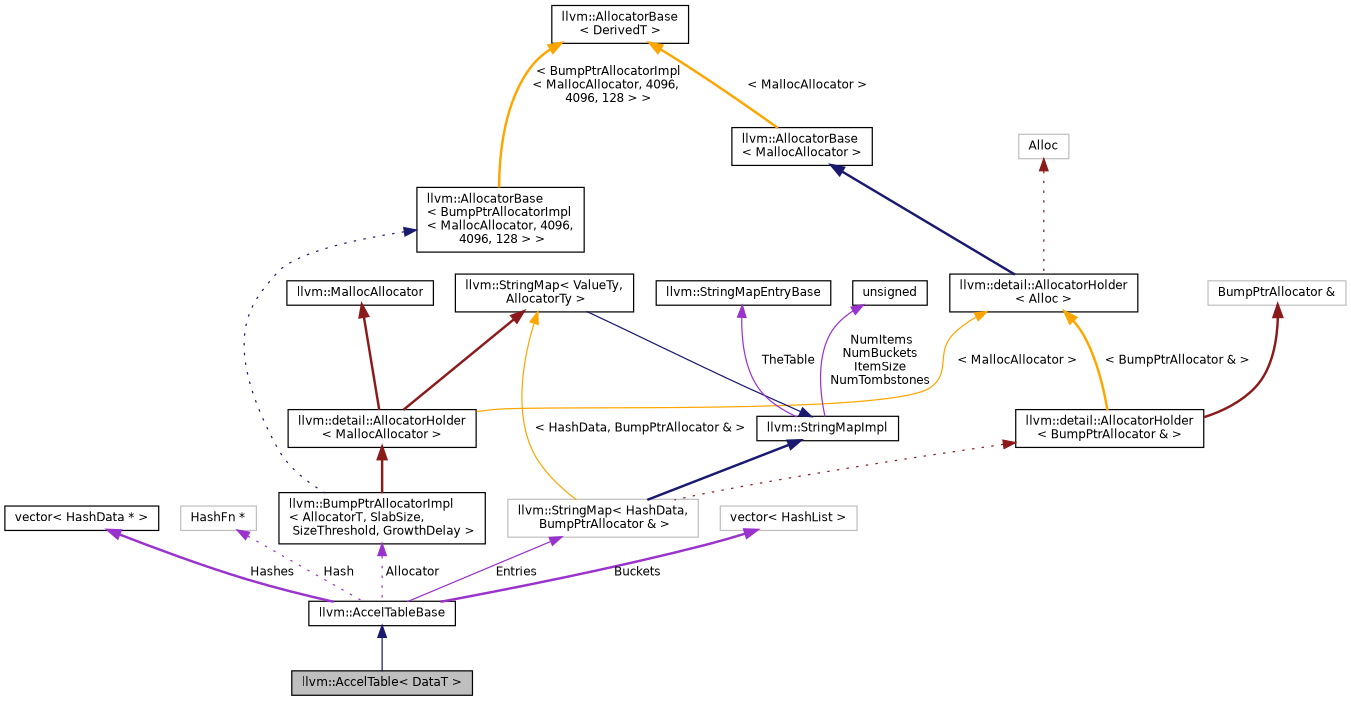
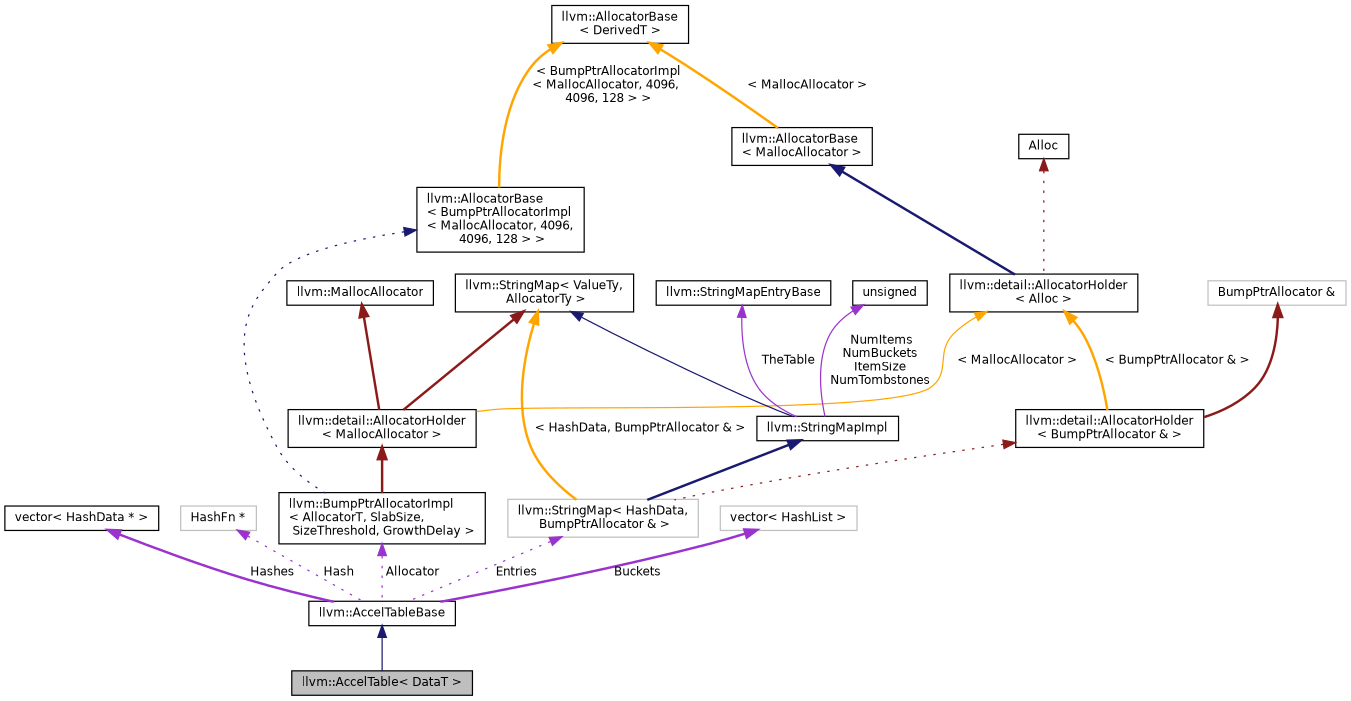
  digraph {
    rankdir=TB
    node [color=black fontname=Helvetica fontsize=10 shape=record]
    edge [color=darkorchid3 dir=back fontname=Helvetica fontsize=10 labelfontname=Helvetica labelfontsize=10 style=bold]
    n1 [fillcolor=grey75 fontcolor=black height=0.2 label="llvm::AccelTable\< DataT \>" style=filled width=0.4]
    n2 [height=0.2 label="llvm::AccelTableBase" width=0.4]
    n3 [height=0.2 label="vector\< HashData * \>" width=0.4]
    n4 [color=grey75 height=0.2 label="HashFn *" width=0.4]
    n5 [height=0.2 label="llvm::BumpPtrAllocatorImpl\l\< AllocatorT, SlabSize,\l SizeThreshold, GrowthDelay \>" width=0.4]
    n6 [height=0.2 label="llvm::AllocatorBase\l\< BumpPtrAllocatorImpl\l\< MallocAllocator, 4096,\l 4096, 128 \> \>" width=0.4]
    n7 [height=0.2 label="llvm::AllocatorBase\l\< DerivedT \>" width=0.4]
    n8 [height=0.2 label="llvm::AllocatorBase\l\< MallocAllocator \>" width=0.4]
    n9 [height=0.2 label="llvm::detail::AllocatorHolder\l\< Alloc \>" width=0.4]
    n10 [height=0.2 label="llvm::detail::AllocatorHolder\l\< MallocAllocator \>" width=0.4]
    n11 [height=0.2 label="llvm::StringMap\< ValueTy,\l AllocatorTy \>" width=0.4]
    n12 [color=grey75 height=0.2 label="llvm::StringMap\< HashData,\l BumpPtrAllocator & \>" width=0.4]
    n13 [height=0.2 label="llvm::MallocAllocator" width=0.4]
    n14 [height=0.2 label="llvm::detail::AllocatorHolder\l\< BumpPtrAllocator & \>" width=0.4]
-   n15 [color=grey75 height=0.2 label=Alloc width=0.4]
+   n15 [height=0.2 label=Alloc width=0.4]
    n16 [height=0.2 label="llvm::StringMapImpl" width=0.4]
    n17 [height=0.2 label="llvm::StringMapEntryBase" width=0.4]
    n18 [height=0.2 label=unsigned width=0.4]
    n19 [color=grey75 height=0.2 label="BumpPtrAllocator &" width=0.4]
    n20 [color=grey75 height=0.2 label="vector\< HashList \>" width=0.4]
    n2 -> n1 [color=midnightblue style=solid]
    n3 -> n2 [label=" Hashes"]
    n4 -> n2 [label=" Hash" style=dotted]
    n5 -> n2 [label=" Allocator" style=dotted]
    n6 -> n5 [color=midnightblue style=dotted]
    n7 -> n6 [color=orange label=" \< BumpPtrAllocatorImpl\l\< MallocAllocator, 4096,\l 4096, 128 \> \>"]
    n7 -> n8 [color=orange label=" \< MallocAllocator \>"]
    n8 -> n9 [color=midnightblue]
    n9 -> n10 [color=orange label=" \< MallocAllocator \>" style=solid]
    n9 -> n14 [color=orange label=" \< BumpPtrAllocator & \>"]
    n10 -> n5 [color=firebrick4]
    n11 -> n10 [color=firebrick4]
-   n11 -> n12 [color=orange label=" \< HashData, BumpPtrAllocator & \>" style=solid]
-   n12 -> n2 [label=" Entries" style=solid]
+   n11 -> n12 [color=orange label=" \< HashData, BumpPtrAllocator & \>"]
+   n12 -> n2 [label=" Entries" style=dotted]
    n13 -> n10 [color=firebrick4]
    n14 -> n12 [color=firebrick4 style=dotted]
    n15 -> n9 [color=firebrick4 style=dotted]
-   n16 -> n11 [color=midnightblue style=solid]
+   n11 -> n16 [color=midnightblue style=solid]
    n16 -> n12 [color=midnightblue]
    n17 -> n16 [label=" TheTable" style=solid]
    n18 -> n16 [label=" NumItems\nNumBuckets\nItemSize\nNumTombstones" style=solid]
    n19 -> n14 [color=firebrick4]
    n20 -> n2 [label=" Buckets"]
  }
